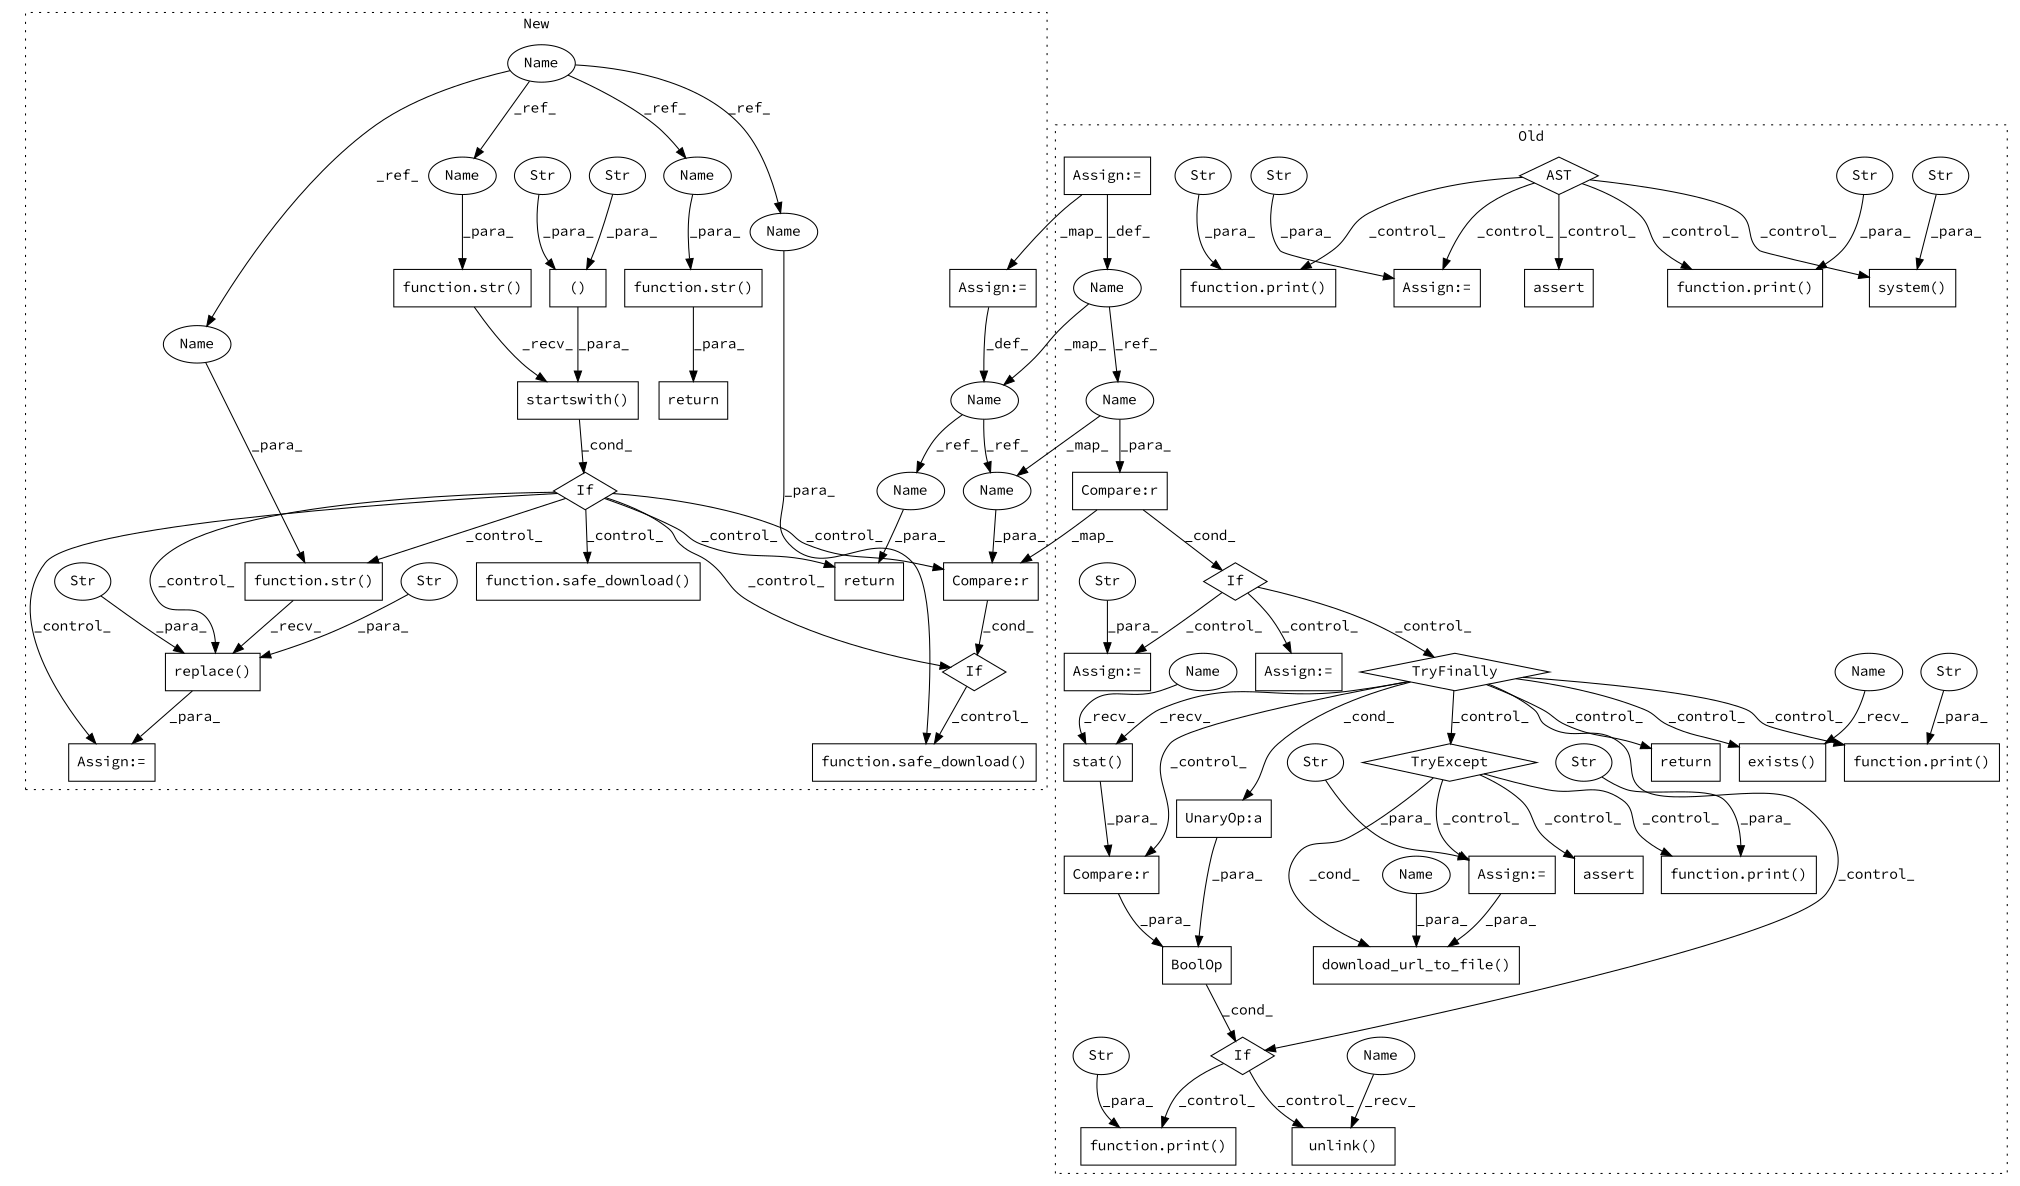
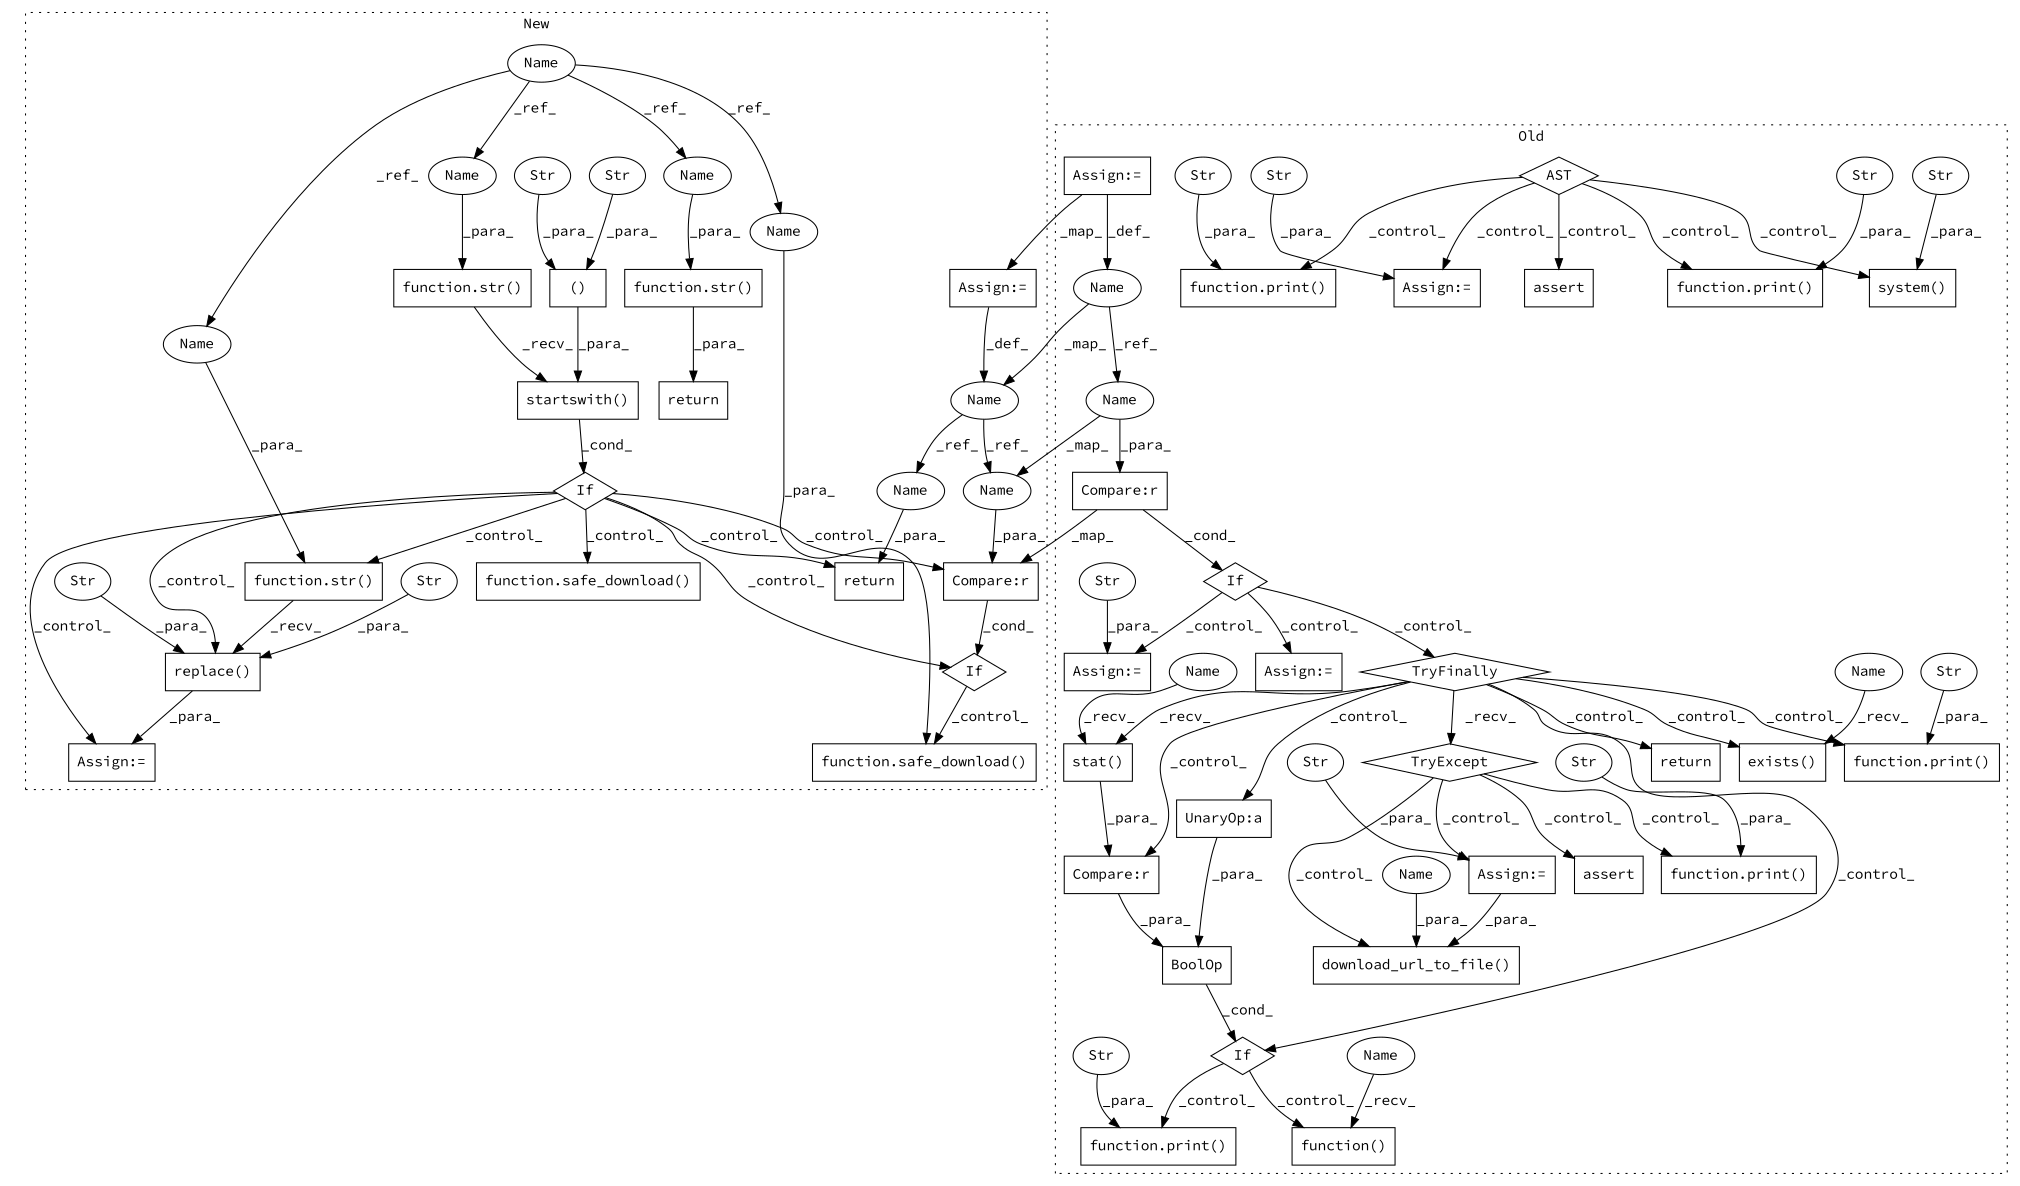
  digraph {
    fontname="Source Code Pro"
    node [a=75 fontname="Source Code Pro" l=4 s=2359 shape=box]
    edge [fontname="Source Code Pro"]
    n1 [l="10,1" label="system()" s="2198,2253"]
    n2 [a=66 l=45 label=Str s=2208 shape=ellipse]
    n3 [a=64 l=0 label=TryFinally s=1618 shape=diamond]
    n4 [a=2 l="7,0" label=AST s="1918,0" shape=diamond]
    n5 [a=96 l=3 label=If s=1437 shape=diamond]
    n6 [a=61 l=17 label="UnaryOp:a" s=2338]
    n7 [a=96 l=3 label=If s=2335 shape=diamond]
    n8 [a=72 l=46 label=BoolOp s=2338]
    n9 [l="6,1" label="function.print()" s="2141,2180"]
    n10 [a=66 l=33 label=Str s=2147 shape=ellipse]
    n11 [l="6,1" label="function.print()" s="2549,2557"]
    n12 [a=66 l=2 label=Str s=2555 shape=ellipse]
    n13 [l="6,1" label="function.print()" s="1731,1770"]
    n14 [a=66 l=33 label=Str s=1737 shape=ellipse]
    n15 [l="6,1" label="function.print()" s="1964,1992"]
    n16 [a=66 l=22 label=Str s=1970 shape=ellipse]
    n17 [l="6,1" label="function.print()" s="2492,2531"]
    n18 [a=66 l=33 label=Str s=2498 shape=ellipse]
    n19 [a=71 l=31 label=TryExcept s=1618 shape=diamond]
    n20 [l=13 label="exists()" s=2342]
    n21 [l="31,1" label="download_url_to_file()" s="1788,1828"]
-   n22 [l=28 label="unlink()" s=2415]
+   n22 [l=28 label="function()" s=2415]
    n23 [a=68 l=3 label="Assign:=" s=1416]
    n24 [a=40 l=25 label="Compare:r"]
    n25 [a=40 l=14 label="Compare:r" s=1440]
    n26 [a=65 l=7 label=assert s=1846]
    n27 [l=11 label="stat()"]
    n28 [a=65 l=7 label=assert s=2010]
    n29 [a=68 l=3 label="Assign:=" s=1652]
    n30 [a=66 l=59 label=Str s=1655 shape=ellipse]
    n31 [a=68 l=3 label="Assign:=" s=1471]
    n32 [a=66 l=75 label=Str s=1474 shape=ellipse]
    n33 [a=68 l=3 label="Assign:=" s=1571]
    n34 [a=68 l=3 label="Assign:=" s=2069]
    n35 [a=66 l=52 label=Str s=2072 shape=ellipse]
    n36 [a=93 l=6 label=return s=2575]
    n37 [a=87 label=Name s=1412 shape=ellipse]
    n38 [a=87 label=Name s=2415 shape=ellipse]
    n39 [a=87 label=Name shape=ellipse]
    n40 [a=87 label=Name s=2342 shape=ellipse]
    n41 [a=87 label=Name s=1824 shape=ellipse]
    n42 [a=87 label=Name s=1440 shape=ellipse]
    n43 [a=93 l=7 label=return s=1816]
    n44 [a=96 l=3 label=If s=1607 shape=diamond]
    n45 [a=54 l=11 label="()" s=1640]
    n46 [a=66 l=8 label=Str s=1632 shape=ellipse]
    n47 [a=66 l=9 label=Str s=1642 shape=ellipse]
    n48 [a=96 l=3 label=If s=2643 shape=diamond]
    n49 [l=48 label="function.safe_download()" s=1755]
    n50 [l="4,1" label="function.str()" s="1610,1618"]
    n51 [l="14,358" label="function.safe_download()" s="2674,2692"]
    n52 [l="4,1" label="function.str()" s="1685,1693"]
    n53 [a=87 label=Name s=1475 shape=ellipse]
    n54 [l="4,1" label="function.str()" s="3063,3071"]
    n55 [l="21,1" label="startswith()" s="1610,1652"]
    n56 [a=68 l=3 label="Assign:=" s=1586]
    n57 [l="18,1" label="replace()" s="1685,1714"]
    n58 [a=66 l=5 label=Str s=1709 shape=ellipse]
    n59 [a=66 label=Str s=1703 shape=ellipse]
    n60 [a=40 l=14 label="Compare:r" s=2646]
    n61 [a=68 l=3 label="Assign:=" s=1682]
    n62 [a=93 l=7 label=return s=3056]
    n63 [a=87 label=Name s=1582 shape=ellipse]
    n64 [a=87 label=Name s=1823 shape=ellipse]
    n65 [a=87 label=Name s=2646 shape=ellipse]
    n66 [a=87 label=Name s=1689 shape=ellipse]
    n67 [a=87 label=Name s=2688 shape=ellipse]
    n68 [a=87 label=Name s=3067 shape=ellipse]
    n69 [a=87 label=Name s=1614 shape=ellipse]
    subgraph cluster_1 {
      label=Old
      style=dotted
      n1
      n2
      n3
      n4
      n5
      n6
      n7
      n8
      n9
      n10
      n11
      n12
      n13
      n14
      n15
      n16
      n17
      n18
      n19
      n20
      n21
      n22
      n23
      n24
      n25
      n26
      n27
      n28
      n29
      n30
      n31
      n32
      n33
      n34
      n35
      n36
      n37
      n38
      n39
      n40
      n41
      n42
    }
    subgraph cluster_2 {
      label=New
      style=dotted
      n43
      n44
      n45
      n46
      n47
      n48
      n49
      n50
      n51
      n52
      n53
      n54
      n55
      n56
      n57
      n58
      n59
      n60
      n61
      n62
      n63
      n64
      n65
      n66
      n67
      n68
      n69
    }
    n2 -> n1 [label=_para_]
-   n3 -> n6 [label=_cond_]
+   n3 -> n6 [label=_control_]
    n3 -> n7 [label=_control_]
    n3 -> n11 [label=_control_]
-   n3 -> n19 [label=_control_]
+   n3 -> n19 [label=_recv_]
    n3 -> n20 [label=_control_]
    n3 -> n24 [label=_control_]
    n3 -> n27 [label=_recv_]
    n3 -> n36 [label=_control_]
    n4 -> n1 [label=_control_]
    n4 -> n9 [label=_control_]
    n4 -> n15 [label=_control_]
    n4 -> n28 [label=_control_]
    n4 -> n34 [label=_control_]
    n5 -> n3 [label=_control_]
    n5 -> n31 [label=_control_]
    n5 -> n33 [label=_control_]
    n6 -> n8 [label=_para_]
    n7 -> n17 [label=_control_]
    n7 -> n22 [label=_control_]
    n8 -> n7 [label=_cond_]
    n10 -> n9 [label=_para_]
    n12 -> n11 [label=_para_]
    n14 -> n13 [label=_para_]
    n16 -> n15 [label=_para_]
    n18 -> n17 [label=_para_]
    n19 -> n13 [label=_control_]
-   n19 -> n21 [label=_cond_]
+   n19 -> n21 [label=_control_]
    n19 -> n26 [label=_control_]
    n19 -> n29 [label=_control_]
    n23 -> n37 [label=_def_]
    n23 -> n56 [label=_map_]
    n24 -> n8 [label=_para_]
    n25 -> n5 [label=_cond_]
    n25 -> n60 [label=_map_]
    n27 -> n24 [label=_para_]
    n29 -> n21 [label=_para_]
    n30 -> n29 [label=_para_]
    n32 -> n31 [label=_para_]
    n35 -> n34 [label=_para_]
    n37 -> n42 [label=_ref_]
    n37 -> n63 [label=_map_]
    n38 -> n22 [label=_recv_]
    n39 -> n27 [label=_recv_]
    n40 -> n20 [label=_recv_]
    n41 -> n21 [label=_para_]
    n42 -> n25 [label=_para_]
    n42 -> n65 [label=_map_]
    n44 -> n43 [label=_control_]
    n44 -> n48 [label=_control_]
    n44 -> n49 [label=_control_]
    n44 -> n52 [label=_control_]
    n44 -> n57 [label=_control_]
    n44 -> n60 [label=_control_]
    n44 -> n61 [label=_control_]
    n45 -> n55 [label=_para_]
    n46 -> n45 [label=_para_]
    n47 -> n45 [label=_para_]
    n48 -> n51 [label=_control_]
    n50 -> n55 [label=_recv_]
    n52 -> n57 [label=_recv_]
    n53 -> n66 [label=_ref_]
    n53 -> n67 [label=_ref_]
    n53 -> n68 [label=_ref_]
    n53 -> n69 [label=_ref_]
    n54 -> n62 [label=_para_]
    n55 -> n44 [label=_cond_]
    n56 -> n63 [label=_def_]
    n57 -> n61 [label=_para_]
    n58 -> n57 [label=_para_]
    n59 -> n57 [label=_para_]
    n60 -> n48 [label=_cond_]
    n63 -> n64 [label=_ref_]
    n63 -> n65 [label=_ref_]
    n64 -> n43 [label=_para_]
    n65 -> n60 [label=_para_]
    n66 -> n52 [label=_para_]
    n67 -> n51 [label=_para_]
    n68 -> n54 [label=_para_]
    n69 -> n50 [label=_para_]
  }
